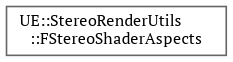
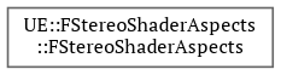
  digraph {
    rankdir=TB
    fontname="PT Serif"
-   n1 [color=grey40 fillcolor=white fontname="PT Serif" fontsize=10 height=0.2 label="UE::StereoRenderUtils\l::FStereoShaderAspects" shape=box style=filled width=0.4]
+   n1 [color=grey40 fillcolor=white fontname="PT Serif" fontsize=10 height=0.2 label="UE::FStereoShaderAspects\l::FStereoShaderAspects" shape=box style=filled width=0.4]
  }
